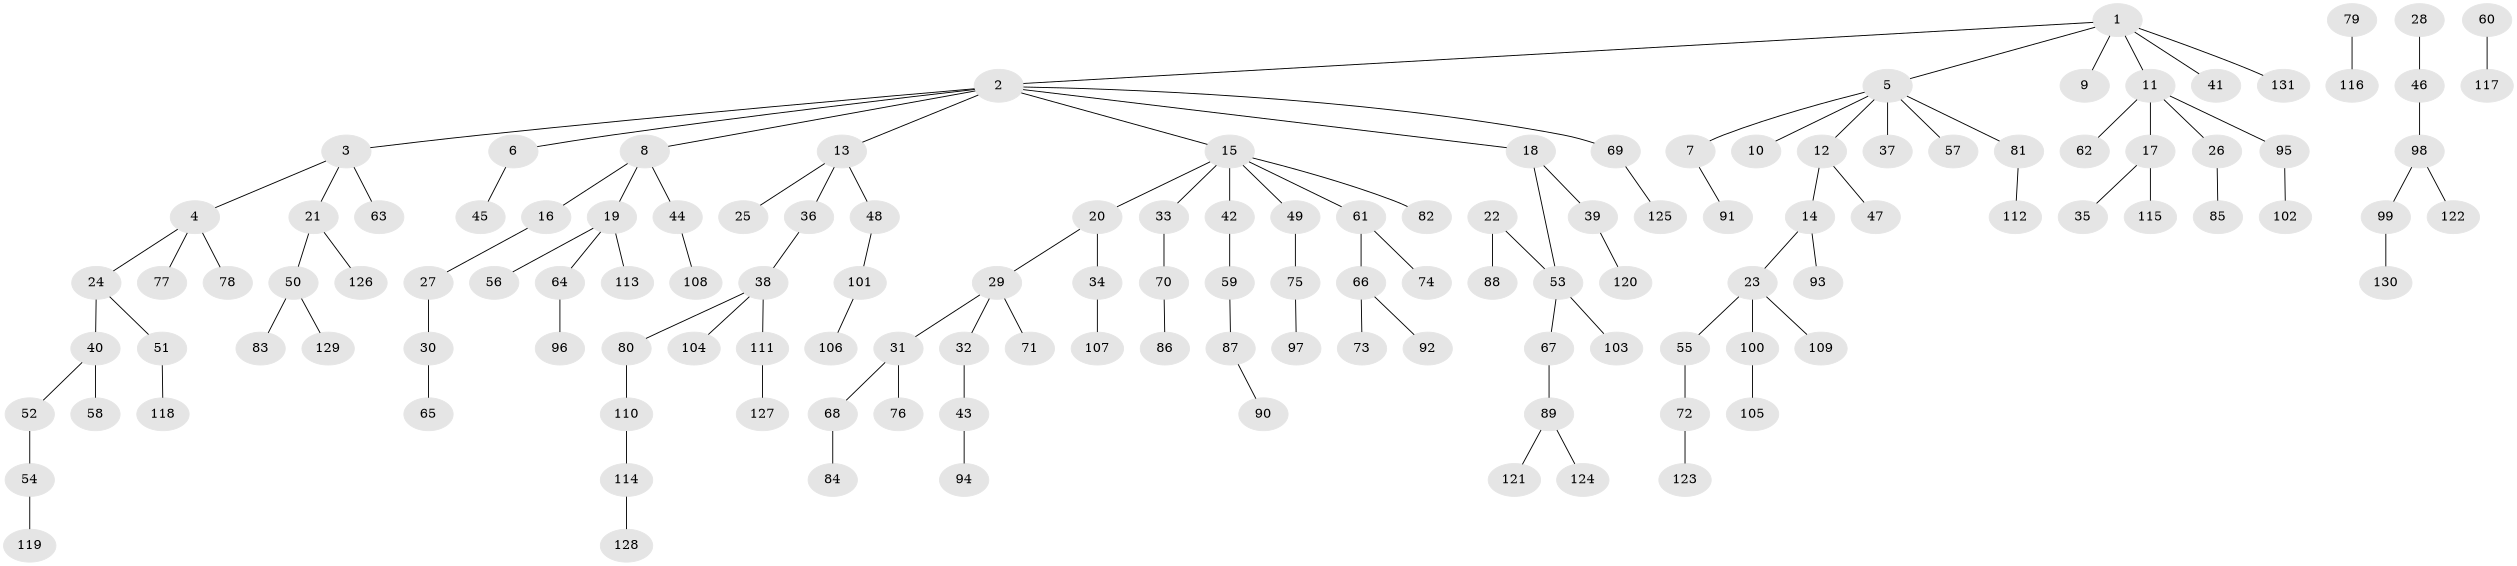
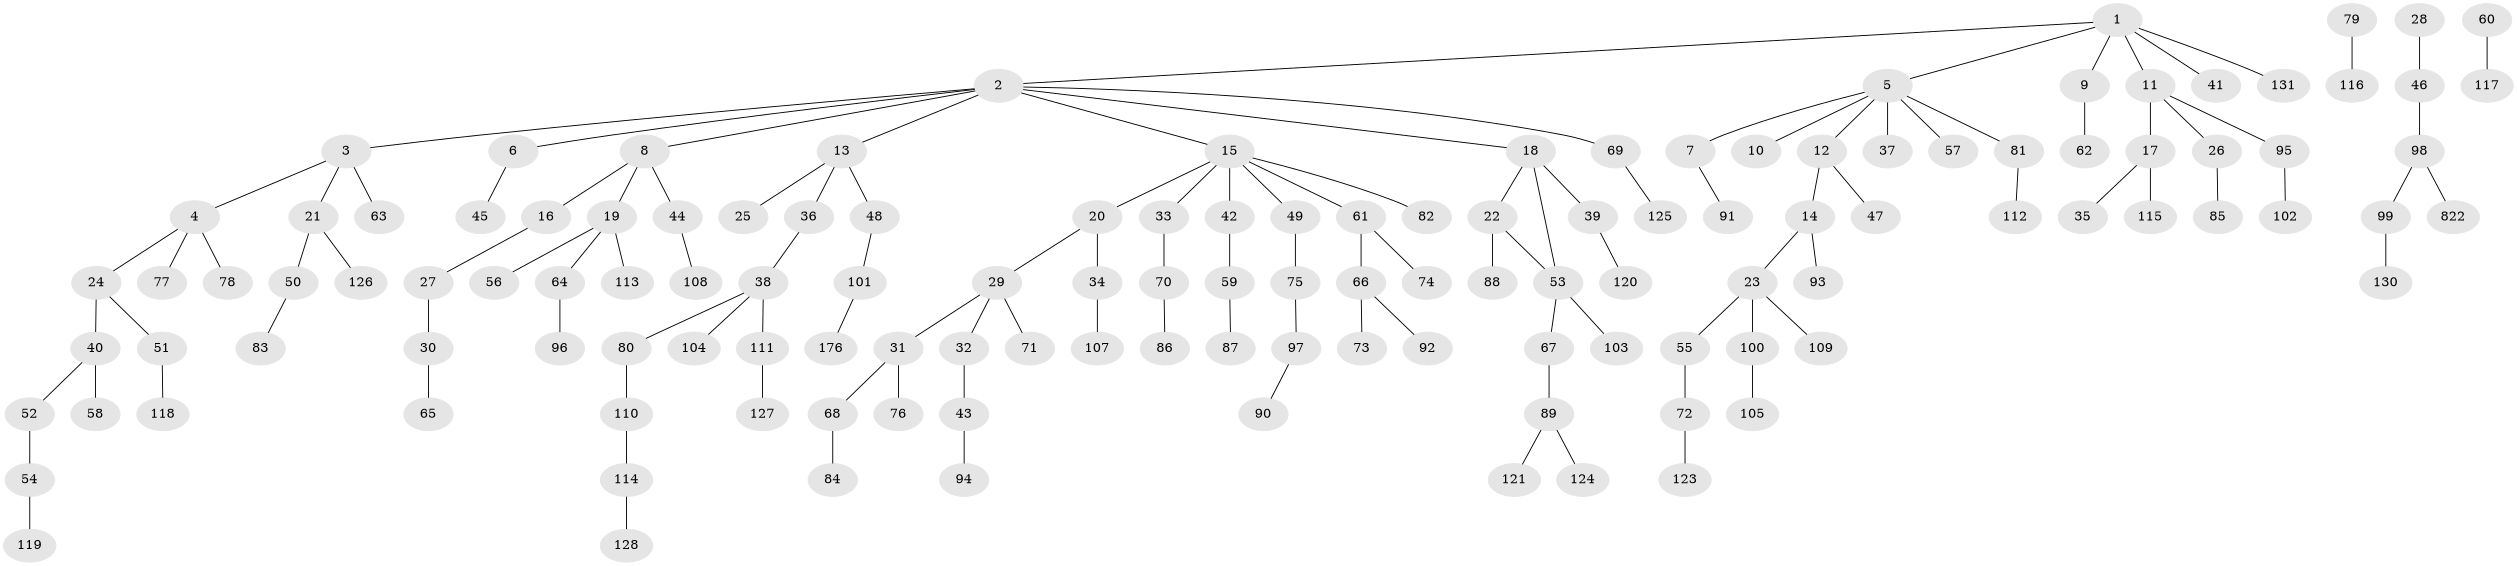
  graph {
    node [color=gray90 style=filled]
    1
    2
    5
    9
    11
    41
    131
    3
    6
    8
    13
    15
    18
    69
    7
    10
    12
    37
    57
    81
    17
    26
    62
    95
    4
    21
    63
    45
    16
    19
    44
    25
    36
    48
    20
    33
    42
    49
    61
    82
    22
    39
    53
    125
    79
    116
    24
    77
    78
    50
    126
    40
    51
    91
    14
    47
    112
    27
    56
    64
    113
    108
    35
    115
    85
    102
    23
    93
    38
    101
    55
    100
    109
    29
    34
    70
    59
    75
    66
    74
    30
    88
    28
    46
    120
    96
    31
    32
    71
    107
    83
-   129
    67
    103
    72
    105
    52
    58
    118
    65
    98
    68
    76
    43
    84
    94
    86
    80
    104
    111
    110
    127
    54
    87
    99
-   122
-   106
+   122 [label=822]
+   106 [label=176]
    97
    119
    89
    60
    117
    123
    90
    73
    92
    121
    124
    114
    130
    128
    1 -- 2
    1 -- 5
    1 -- 9
    1 -- 11
    1 -- 41
    1 -- 131
    2 -- 3
    2 -- 6
    2 -- 8
    2 -- 13
    2 -- 15
    2 -- 18
    2 -- 69
    5 -- 7
    5 -- 10
    5 -- 12
    5 -- 37
    5 -- 57
    5 -- 81
    11 -- 17
    11 -- 26
-   11 -- 62
+   9 -- 62
    11 -- 95
    3 -- 4
    3 -- 21
    3 -- 63
    6 -- 45
    8 -- 16
    8 -- 19
    8 -- 44
    13 -- 25
    13 -- 36
    13 -- 48
    15 -- 20
    15 -- 33
    15 -- 42
    15 -- 49
    15 -- 61
    15 -- 82
+   18 -- 22
    18 -- 39
    18 -- 53
    69 -- 125
    7 -- 91
    12 -- 14
    12 -- 47
    81 -- 112
    17 -- 35
    17 -- 115
    26 -- 85
    95 -- 102
    4 -- 24
    4 -- 77
    4 -- 78
    21 -- 50
    21 -- 126
    16 -- 27
    19 -- 56
    19 -- 64
    19 -- 113
    44 -- 108
    36 -- 38
    48 -- 101
    20 -- 29
    20 -- 34
    33 -- 70
    42 -- 59
    49 -- 75
    61 -- 66
    61 -- 74
    22 -- 53
    22 -- 88
    39 -- 120
    53 -- 67
    53 -- 103
    79 -- 116
    24 -- 40
    24 -- 51
    50 -- 83
-   50 -- 129
    40 -- 52
    40 -- 58
    51 -- 118
    14 -- 23
    14 -- 93
    27 -- 30
    64 -- 96
    23 -- 55
    23 -- 100
    23 -- 109
    38 -- 80
    38 -- 104
    38 -- 111
    101 -- 106
    55 -- 72
    100 -- 105
    29 -- 31
    29 -- 32
    29 -- 71
    34 -- 107
    70 -- 86
    59 -- 87
    75 -- 97
    66 -- 73
    66 -- 92
    30 -- 65
    28 -- 46
    46 -- 98
    31 -- 68
    31 -- 76
    32 -- 43
    67 -- 89
    72 -- 123
    52 -- 54
    98 -- 99
    98 -- 122
    68 -- 84
    43 -- 94
    80 -- 110
    111 -- 127
    110 -- 114
    54 -- 119
-   87 -- 90
+   97 -- 90
    99 -- 130
    89 -- 121
    89 -- 124
    60 -- 117
    114 -- 128
  }
